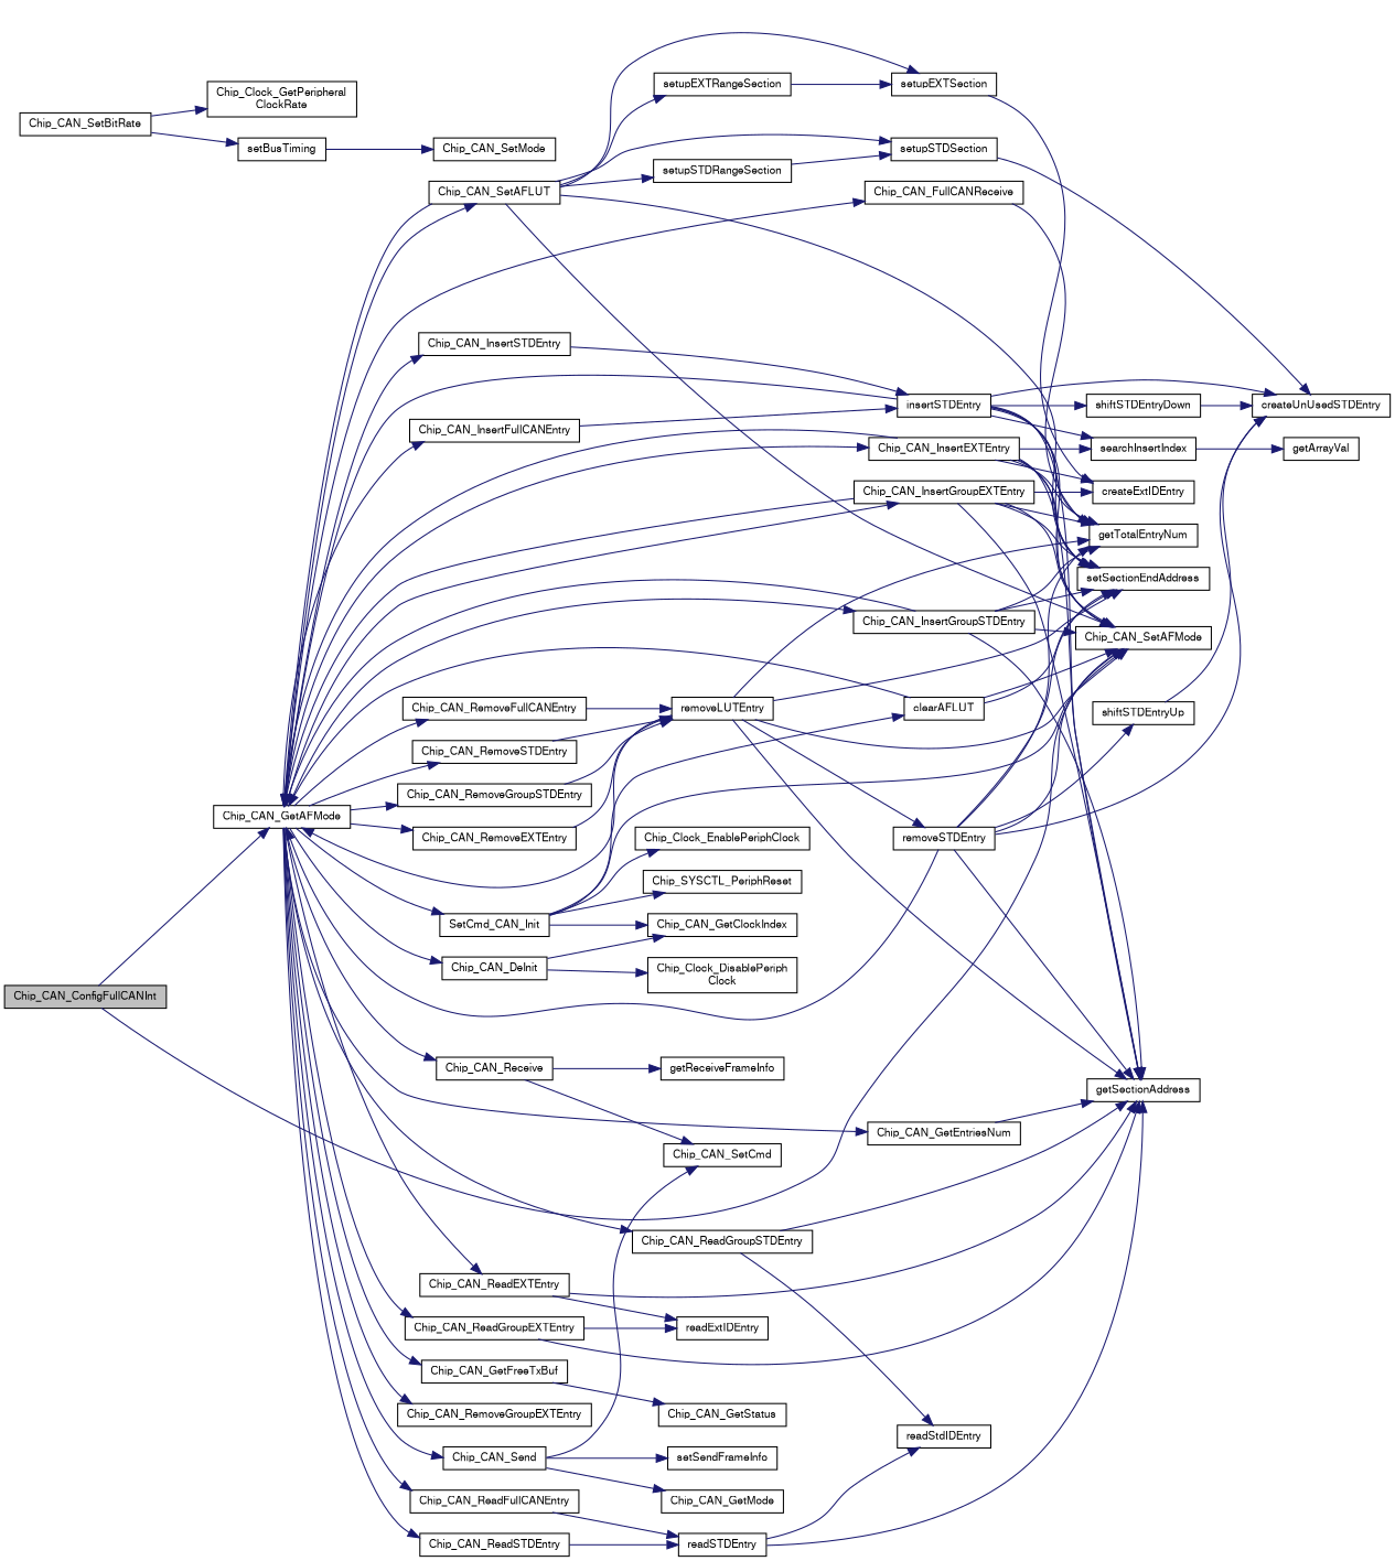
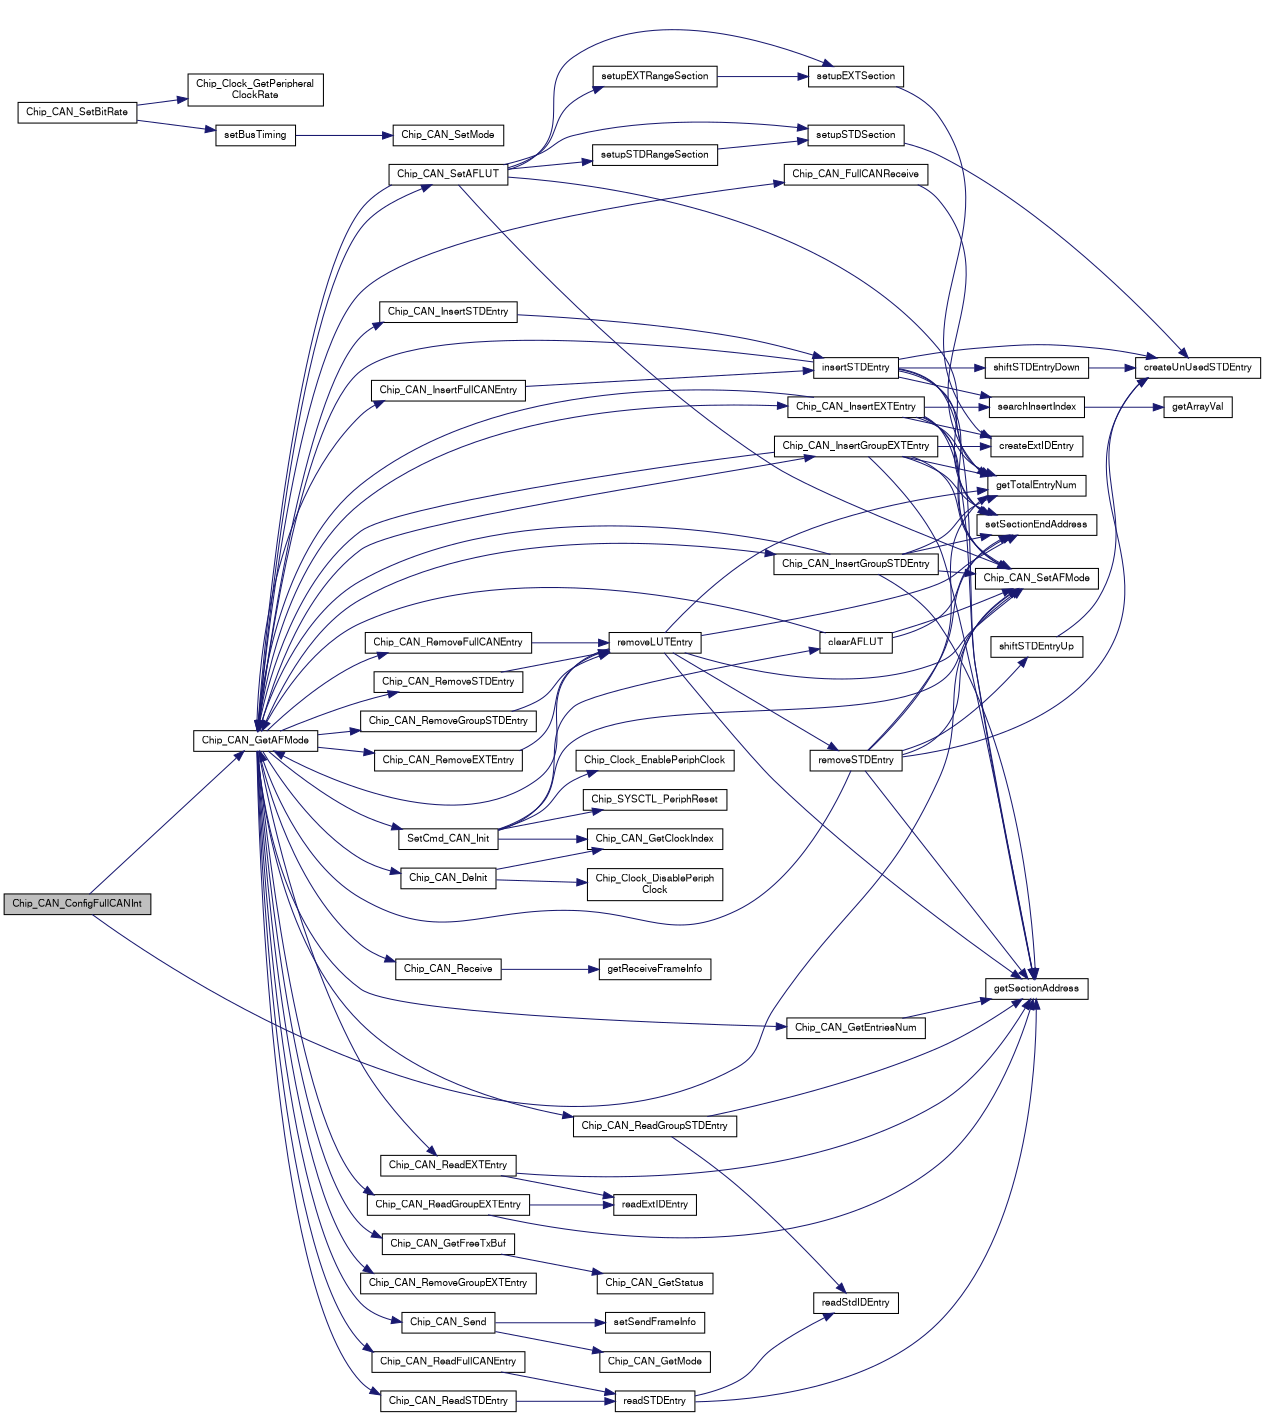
  digraph {
    rankdir=LR
    node [color=black fillcolor=white fontname=FreeSans fontsize=10 shape=record style=filled]
    edge [color=midnightblue fontname=FreeSans fontsize=10 labelfontname=FreeSans labelfontsize=10 style=solid]
    n1 [fillcolor=grey75 fontcolor=black height=0.2 label=Chip_CAN_ConfigFullCANInt width=0.4]
    n2 [height=0.2 label=Chip_CAN_GetAFMode width=0.4]
    n3 [height=0.2 label=Chip_CAN_SetAFMode width=0.4]
    n4 [height=0.2 label=Chip_CAN_SetAFLUT width=0.4]
    n5 [height=0.2 label=Chip_CAN_InsertFullCANEntry width=0.4]
    n6 [height=0.2 label=Chip_CAN_InsertSTDEntry width=0.4]
    n7 [height=0.2 label=Chip_CAN_InsertGroupSTDEntry width=0.4]
    n8 [height=0.2 label=Chip_CAN_InsertEXTEntry width=0.4]
    n9 [height=0.2 label=Chip_CAN_InsertGroupEXTEntry width=0.4]
    n10 [height=0.2 label=Chip_CAN_RemoveFullCANEntry width=0.4]
    n11 [height=0.2 label=Chip_CAN_RemoveSTDEntry width=0.4]
    n12 [height=0.2 label=Chip_CAN_RemoveGroupSTDEntry width=0.4]
    n13 [height=0.2 label=Chip_CAN_RemoveEXTEntry width=0.4]
    n14 [height=0.2 label=Chip_CAN_RemoveGroupEXTEntry width=0.4]
    n15 [height=0.2 label=Chip_CAN_GetEntriesNum width=0.4]
    n16 [height=0.2 label=Chip_CAN_ReadFullCANEntry width=0.4]
    n17 [height=0.2 label=Chip_CAN_ReadSTDEntry width=0.4]
    n18 [height=0.2 label=Chip_CAN_ReadGroupSTDEntry width=0.4]
    n19 [height=0.2 label=Chip_CAN_ReadEXTEntry width=0.4]
    n20 [height=0.2 label=Chip_CAN_ReadGroupEXTEntry width=0.4]
    n21 [height=0.2 label=SetCmd_CAN_Init width=0.4]
    n22 [height=0.2 label=Chip_CAN_DeInit width=0.4]
    n23 [height=0.2 label=Chip_CAN_GetFreeTxBuf width=0.4]
    n24 [height=0.2 label=Chip_CAN_Send width=0.4]
    n25 [height=0.2 label=Chip_CAN_Receive width=0.4]
    n26 [height=0.2 label=Chip_CAN_FullCANReceive width=0.4]
    n27 [height=0.2 label=setupSTDSection width=0.4]
    n28 [height=0.2 label=setSectionEndAddress width=0.4]
    n29 [height=0.2 label=setupSTDRangeSection width=0.4]
    n30 [height=0.2 label=setupEXTSection width=0.4]
    n31 [height=0.2 label=setupEXTRangeSection width=0.4]
    n32 [height=0.2 label=insertSTDEntry width=0.4]
    n33 [height=0.2 label=getTotalEntryNum width=0.4]
    n34 [height=0.2 label=getSectionAddress width=0.4]
    n35 [height=0.2 label=createExtIDEntry width=0.4]
    n36 [height=0.2 label=searchInsertIndex width=0.4]
    n37 [height=0.2 label=removeLUTEntry width=0.4]
    n38 [height=0.2 label=readSTDEntry width=0.4]
    n39 [height=0.2 label=readStdIDEntry width=0.4]
    n40 [height=0.2 label=readExtIDEntry width=0.4]
    n41 [height=0.2 label=Chip_Clock_EnablePeriphClock width=0.4]
    n42 [height=0.2 label=Chip_CAN_GetClockIndex width=0.4]
    n43 [height=0.2 label=Chip_SYSCTL_PeriphReset width=0.4]
    n44 [height=0.2 label=clearAFLUT width=0.4]
    n45 [height=0.2 label="Chip_Clock_DisablePeriph\lClock" width=0.4]
    n46 [height=0.2 label=Chip_CAN_SetBitRate width=0.4]
    n47 [height=0.2 label="Chip_Clock_GetPeripheral\lClockRate" width=0.4]
    n48 [height=0.2 label=setBusTiming width=0.4]
    n49 [height=0.2 label=Chip_CAN_GetStatus width=0.4]
    n50 [height=0.2 label=setSendFrameInfo width=0.4]
    n51 [height=0.2 label=Chip_CAN_GetMode width=0.4]
-   n52 [height=0.2 label=Chip_CAN_SetCmd width=0.4]
    n53 [height=0.2 label=getReceiveFrameInfo width=0.4]
    n54 [height=0.2 label=createUnUsedSTDEntry width=0.4]
    n55 [height=0.2 label=shiftSTDEntryDown width=0.4]
    n56 [height=0.2 label=getArrayVal width=0.4]
    n57 [height=0.2 label=removeSTDEntry width=0.4]
    n58 [height=0.2 label=shiftSTDEntryUp width=0.4]
    n59 [height=0.2 label=Chip_CAN_SetMode width=0.4]
    n1 -> n2
    n1 -> n3
    n2 -> n4
    n2 -> n5
    n2 -> n6
    n2 -> n7
    n2 -> n8
    n2 -> n9
    n2 -> n10
    n2 -> n11
    n2 -> n12
    n2 -> n13
    n2 -> n14
    n2 -> n15
    n2 -> n16
    n2 -> n17
    n2 -> n18
    n2 -> n19
    n2 -> n20
    n2 -> n21
    n2 -> n22
    n2 -> n23
    n2 -> n24
    n2 -> n25
    n2 -> n26
    n4 -> n2
    n4 -> n3
    n4 -> n27
    n4 -> n28
    n4 -> n29
    n4 -> n30
    n4 -> n31
    n5 -> n32
    n6 -> n32
    n7 -> n2
    n7 -> n3
    n7 -> n28
    n7 -> n33
    n7 -> n34
    n8 -> n2
    n8 -> n3
    n8 -> n28
    n8 -> n33
    n8 -> n34
    n8 -> n35
    n8 -> n36
    n9 -> n2
    n9 -> n3
    n9 -> n28
    n9 -> n33
    n9 -> n34
    n9 -> n35
    n10 -> n37
    n11 -> n37
    n12 -> n37
    n13 -> n37
    n15 -> n34
    n16 -> n38
    n17 -> n38
    n18 -> n34
    n18 -> n39
    n19 -> n34
    n19 -> n40
    n20 -> n34
    n20 -> n40
    n21 -> n3
    n21 -> n41
    n21 -> n42
    n21 -> n43
    n21 -> n44
    n22 -> n42
    n22 -> n45
    n23 -> n49
    n24 -> n50
    n24 -> n51
-   n24 -> n52
-   n25 -> n52
    n25 -> n53
    n26 -> n33
    n27 -> n54
    n29 -> n27
    n30 -> n35
    n31 -> n30
    n32 -> n2
    n32 -> n3
-   n32 -> n28
    n32 -> n33
    n32 -> n34
    n32 -> n36
    n32 -> n54
    n32 -> n55
    n36 -> n56
    n37 -> n2
    n37 -> n3
    n37 -> n28
    n37 -> n33
    n37 -> n34
    n37 -> n57
    n38 -> n34
    n38 -> n39
    n44 -> n2
    n44 -> n3
    n44 -> n28
    n46 -> n47
    n46 -> n48
    n48 -> n59
    n55 -> n54
    n57 -> n2
    n57 -> n3
    n57 -> n28
    n57 -> n33
    n57 -> n34
    n57 -> n54
    n57 -> n58
    n58 -> n54
  }
